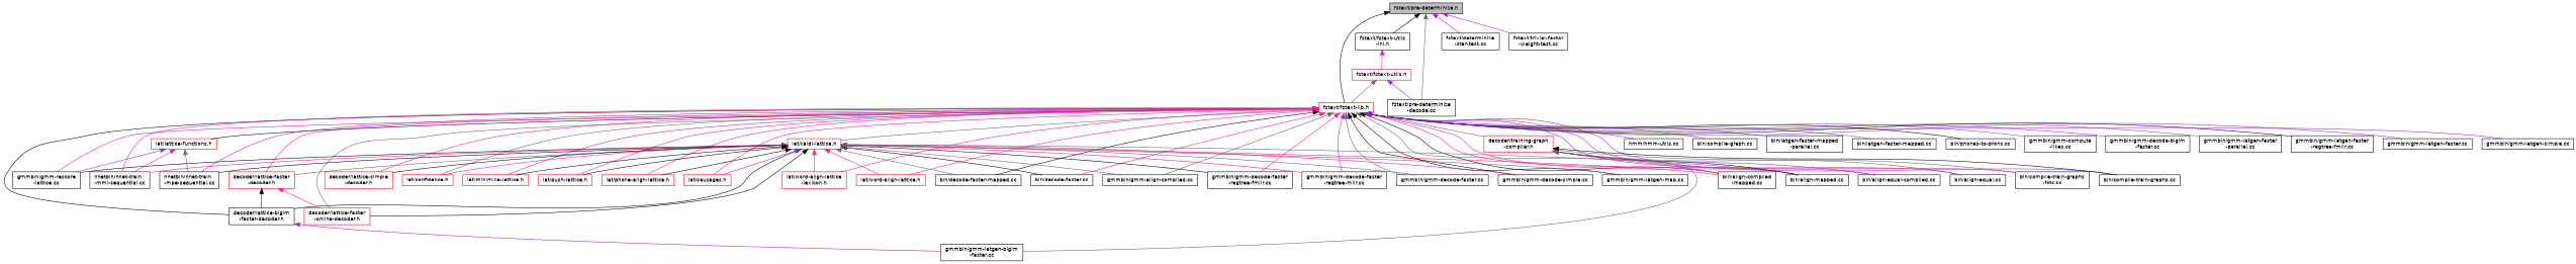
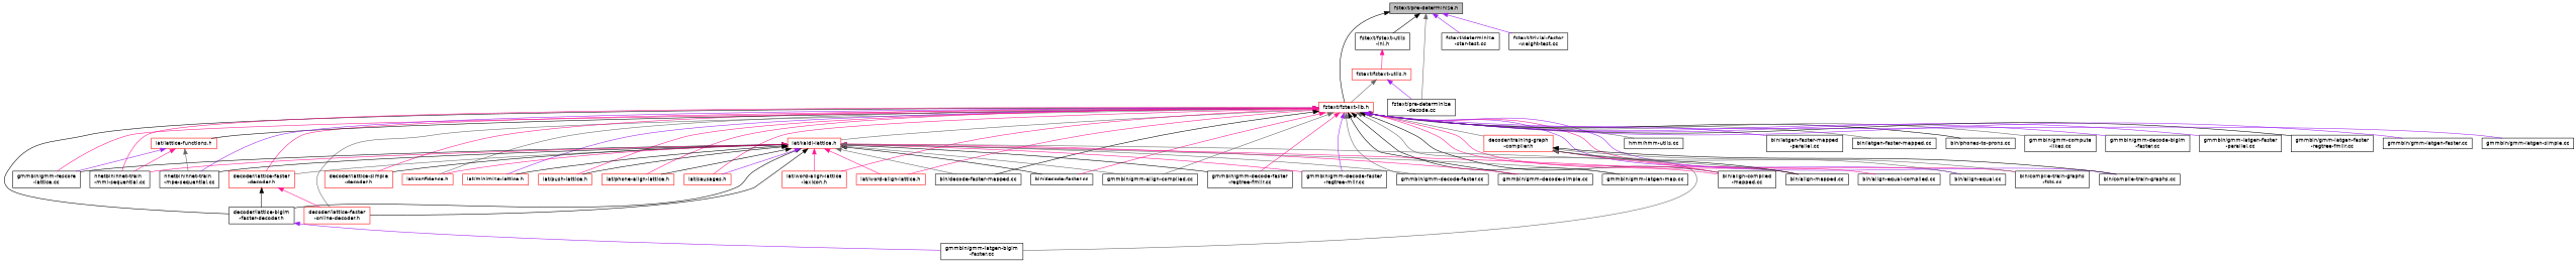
  digraph {
    node [color=black fillcolor=white fontname=Helvetica fontsize=10 shape=record style=filled]
    edge [color=deeppink dir=back fontname=Helvetica fontsize=10 labelfontname=Helvetica labelfontsize=10 style=solid]
    n1 [fillcolor=grey75 fontcolor=black height=0.2 label="fstext/pre-determinize.h" width=0.4]
    n2 [height=0.2 label="fstext/fstext-utils\l-inl.h" width=0.4]
    n3 [color=red height=0.2 label="fstext/fstext-lib.h" width=0.4]
    n4 [height=0.2 label="fstext/pre-determinize\l-decode.cc" width=0.4]
    n5 [height=0.2 label="fstext/determinize\l-star-test.cc" width=0.4]
    n6 [height=0.2 label="fstext/trivial-factor\l-weight-test.cc" width=0.4]
    n7 [color=red height=0.2 label="fstext/fstext-utils.h" width=0.4]
    n8 [color=red height=0.2 label="lat/kaldi-lattice.h" width=0.4]
    n9 [color=red height=0.2 label="decoder/lattice-faster\l-decoder.h" width=0.4]
    n10 [height=0.2 label="decoder/lattice-biglm\l-faster-decoder.h" width=0.4]
    n11 [height=0.2 label="gmmbin/gmm-latgen-biglm\l-faster.cc" width=0.4]
    n12 [color=red height=0.2 label="decoder/lattice-faster\l-online-decoder.h" width=0.4]
    n13 [color=red height=0.2 label="decoder/lattice-simple\l-decoder.h" width=0.4]
    n14 [color=red height=0.2 label="lat/lattice-functions.h" width=0.4]
    n15 [height=0.2 label="gmmbin/gmm-rescore\l-lattice.cc" width=0.4]
    n16 [height=0.2 label="nnetbin/nnet-train\l-mmi-sequential.cc" width=0.4]
    n17 [height=0.2 label="nnetbin/nnet-train\l-mpe-sequential.cc" width=0.4]
    n18 [color=red height=0.2 label="lat/confidence.h" width=0.4]
    n19 [color=red height=0.2 label="lat/minimize-lattice.h" width=0.4]
    n20 [color=red height=0.2 label="lat/push-lattice.h" width=0.4]
    n21 [color=red height=0.2 label="lat/phone-align-lattice.h" width=0.4]
    n22 [color=red height=0.2 label="lat/sausages.h" width=0.4]
    n23 [color=red height=0.2 label="lat/word-align-lattice\l-lexicon.h" width=0.4]
    n24 [color=red height=0.2 label="lat/word-align-lattice.h" width=0.4]
    n25 [height=0.2 label="bin/align-compiled\l-mapped.cc" width=0.4]
    n26 [height=0.2 label="bin/align-mapped.cc" width=0.4]
    n27 [height=0.2 label="bin/decode-faster-mapped.cc" width=0.4]
    n28 [height=0.2 label="bin/decode-faster.cc" width=0.4]
    n29 [height=0.2 label="gmmbin/gmm-align-compiled.cc" width=0.4]
    n30 [height=0.2 label="gmmbin/gmm-decode-faster\l-regtree-fmllr.cc" width=0.4]
    n31 [height=0.2 label="gmmbin/gmm-decode-faster\l-regtree-mllr.cc" width=0.4]
    n32 [height=0.2 label="gmmbin/gmm-decode-faster.cc" width=0.4]
    n33 [height=0.2 label="gmmbin/gmm-decode-simple.cc" width=0.4]
    n34 [height=0.2 label="gmmbin/gmm-latgen-map.cc" width=0.4]
    n35 [height=0.2 label="hmm/hmm-utils.cc" width=0.4]
    n36 [color=red height=0.2 label="decoder/training-graph\l-compiler.h" width=0.4]
    n37 [height=0.2 label="bin/align-equal-compiled.cc" width=0.4]
    n38 [height=0.2 label="bin/align-equal.cc" width=0.4]
    n39 [height=0.2 label="bin/compile-train-graphs\l-fsts.cc" width=0.4]
    n40 [height=0.2 label="bin/compile-train-graphs.cc" width=0.4]
-   n41 [height=0.2 label="bin/compile-graph.cc" width=0.4]
    n42 [height=0.2 label="bin/latgen-faster-mapped\l-parallel.cc" width=0.4]
    n43 [height=0.2 label="bin/latgen-faster-mapped.cc" width=0.4]
    n44 [height=0.2 label="bin/phones-to-prons.cc" width=0.4]
    n45 [height=0.2 label="gmmbin/gmm-compute\l-likes.cc" width=0.4]
    n46 [height=0.2 label="gmmbin/gmm-decode-biglm\l-faster.cc" width=0.4]
    n47 [height=0.2 label="gmmbin/gmm-latgen-faster\l-parallel.cc" width=0.4]
    n48 [height=0.2 label="gmmbin/gmm-latgen-faster\l-regtree-fmllr.cc" width=0.4]
    n49 [height=0.2 label="gmmbin/gmm-latgen-faster.cc" width=0.4]
    n50 [height=0.2 label="gmmbin/gmm-latgen-simple.cc" width=0.4]
    n1 -> n2 [color=black]
    n1 -> n3 [color=black]
    n1 -> n4 [color=gray40]
    n1 -> n5 [color=purple]
    n1 -> n6 [color=purple]
    n2 -> n7
    n3 -> n8 [color=gray40]
    n3 -> n9
    n3 -> n10 [color=black]
    n3 -> n11 [color=gray40]
    n3 -> n12 [color=gray40]
    n3 -> n13
    n3 -> n14 [color=black]
    n3 -> n15
    n3 -> n16
    n3 -> n17 [color=purple]
    n3 -> n18 [color=gray40]
    n3 -> n19 [color=purple]
    n3 -> n20
    n3 -> n21
    n3 -> n22
    n3 -> n23
    n3 -> n24
    n3 -> n25 [color=black]
    n3 -> n26
    n3 -> n27 [color=black]
    n3 -> n28
    n3 -> n29 [color=gray40]
    n3 -> n30
    n3 -> n31 [color=purple]
    n3 -> n32 [color=gray40]
    n3 -> n33 [color=black]
    n3 -> n34 [color=black]
    n3 -> n35 [color=gray40]
    n3 -> n36 [color=gray40]
    n3 -> n37
    n3 -> n38 [color=purple]
    n3 -> n39
    n3 -> n40 [color=purple]
-   n3 -> n41 [color=gray40]
    n3 -> n42 [color=purple]
    n3 -> n43 [color=gray40]
    n3 -> n44 [color=black]
    n3 -> n45 [color=gray40]
    n3 -> n46 [color=purple]
-   n3 -> n47 [color=gray40]
+   n3 -> n47 [color=purple]
    n3 -> n48 [color=black]
    n3 -> n49 [color=purple]
    n3 -> n50 [color=purple]
    n7 -> n3 [color=gray40]
    n7 -> n4 [color=purple]
    n8 -> n9 [color=gray40]
    n8 -> n10 [color=black]
    n8 -> n12 [color=black]
    n8 -> n13 [color=black]
    n8 -> n15 [color=black]
    n8 -> n16
    n8 -> n17 [color=black]
    n8 -> n18
    n8 -> n19 [color=black]
    n8 -> n20 [color=black]
    n8 -> n21 [color=black]
    n8 -> n22 [color=purple]
    n8 -> n23
    n8 -> n24
    n8 -> n25
    n8 -> n26 [color=gray40]
    n8 -> n27 [color=gray40]
    n8 -> n28 [color=black]
    n8 -> n29 [color=gray40]
    n8 -> n30 [color=black]
    n8 -> n31
    n8 -> n32 [color=gray40]
    n8 -> n33
    n8 -> n34 [color=gray40]
    n9 -> n10 [color=black]
    n9 -> n12
    n10 -> n11 [color=purple]
    n14 -> n15 [color=purple]
    n14 -> n16
    n14 -> n17 [color=gray40]
    n36 -> n25
    n36 -> n26 [color=black]
-   n36 -> n37 [color=purple]
    n36 -> n38 [color=gray40]
    n36 -> n39 [color=gray40]
    n36 -> n40 [color=black]
  }
